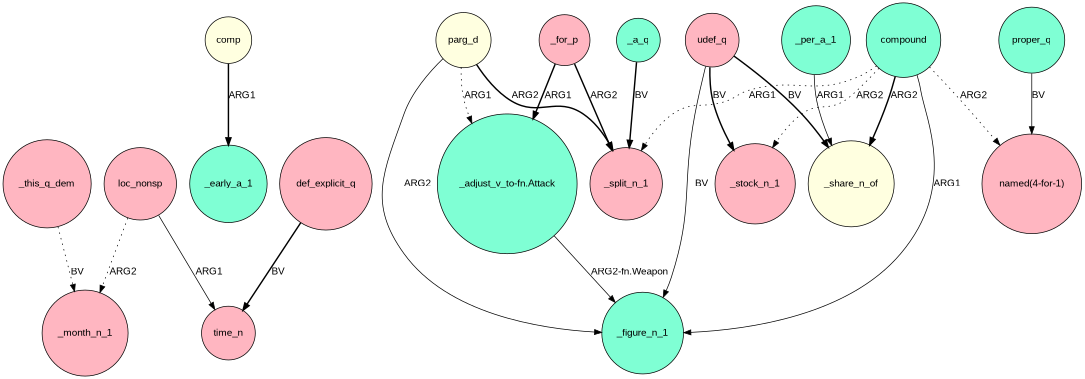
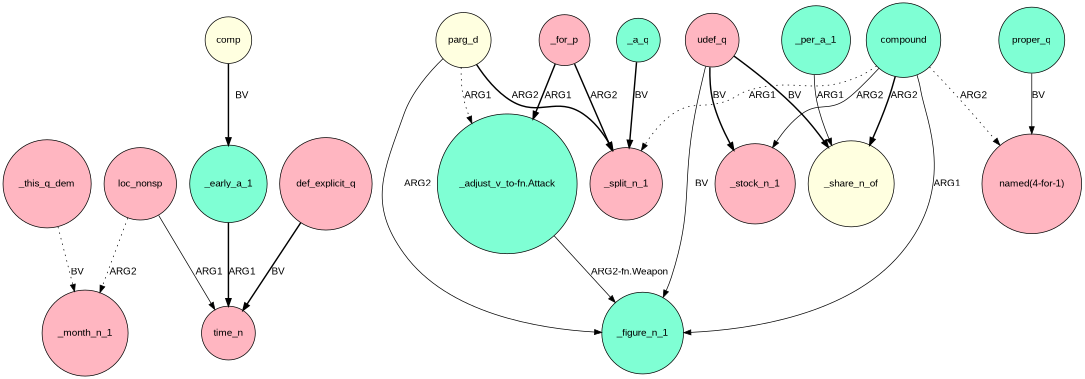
  digraph {
    fontname="Liberation Sans"
    node [fillcolor=lightpink fontname="Liberation Sans" shape=circle style=filled]
    edge [fontname="Liberation Sans" style=bold]
    _early_a_1 [fillcolor=aquamarine]
    time_n
    parg_d [fillcolor=lightyellow]
    _figure_n_1 [fillcolor=aquamarine]
    _split_n_1
    "_adjust_v_to-fn.Attack" [fillcolor=aquamarine]
    udef_q
    _stock_n_1
    _share_n_of [fillcolor=lightyellow]
    compound [fillcolor=aquamarine]
    "named(4-for-1)"
    proper_q [fillcolor=aquamarine]
    comp [fillcolor=lightyellow]
    _for_p
    loc_nonsp
    _month_n_1
    _this_q_dem
    def_explicit_q
    _a_q [fillcolor=aquamarine]
    _per_a_1 [fillcolor=aquamarine]
+   _early_a_1 -> time_n [label=ARG1]
    parg_d -> _figure_n_1 [label=ARG2 style=solid]
    parg_d -> _split_n_1 [label=ARG2]
    parg_d -> "_adjust_v_to-fn.Attack" [label=ARG1 style=dotted]
    "_adjust_v_to-fn.Attack" -> _figure_n_1 [label="ARG2-fn.Weapon" style=solid]
    udef_q -> _figure_n_1 [label=BV style=solid]
    udef_q -> _stock_n_1 [label=BV]
    udef_q -> _share_n_of [label=BV]
    compound -> _figure_n_1 [label=ARG1 style=solid]
    compound -> _split_n_1 [label=ARG1 style=dotted]
-   compound -> _stock_n_1 [label=ARG2 style=dotted]
+   compound -> _stock_n_1 [label=ARG2 style=solid]
    compound -> _share_n_of [label=ARG2]
    compound -> "named(4-for-1)" [label=ARG2 style=dotted]
    proper_q -> "named(4-for-1)" [label=BV style=solid]
-   comp -> _early_a_1 [label=ARG1]
+   comp -> _early_a_1 [label=BV]
    _for_p -> _split_n_1 [label=ARG2]
    _for_p -> "_adjust_v_to-fn.Attack" [label=ARG1]
    loc_nonsp -> time_n [label=ARG1 style=solid]
    loc_nonsp -> _month_n_1 [label=ARG2 style=dotted]
    _this_q_dem -> _month_n_1 [label=BV style=dotted]
    def_explicit_q -> time_n [label=BV]
    _a_q -> _split_n_1 [label=BV]
    _per_a_1 -> _share_n_of [label=ARG1 style=solid]
  }
